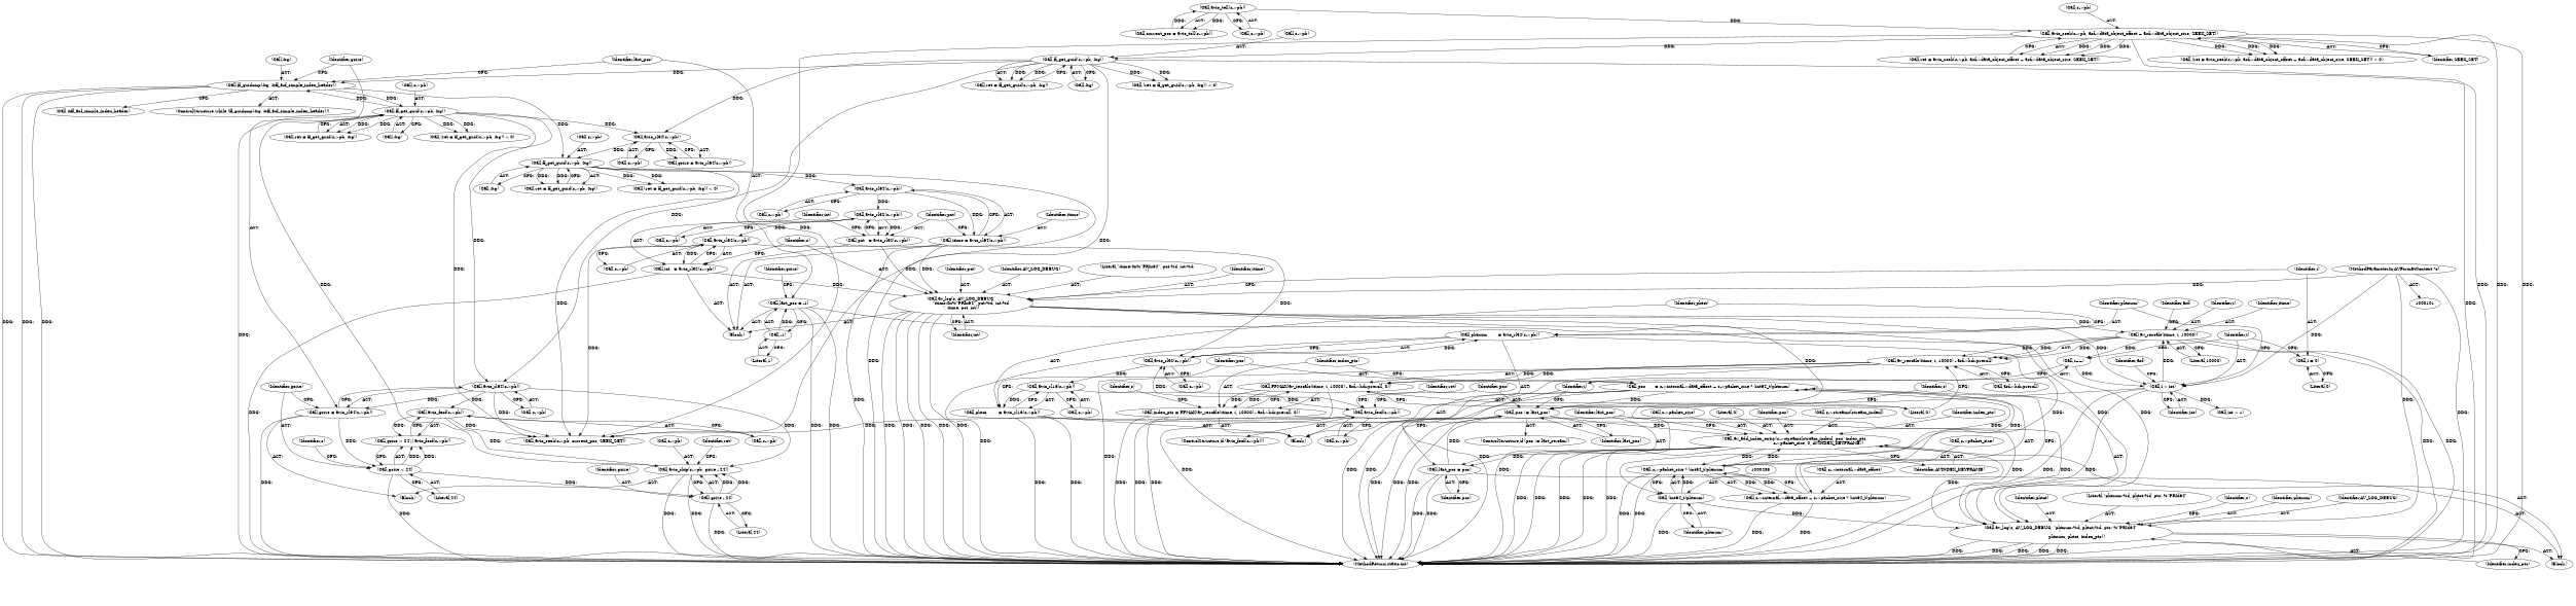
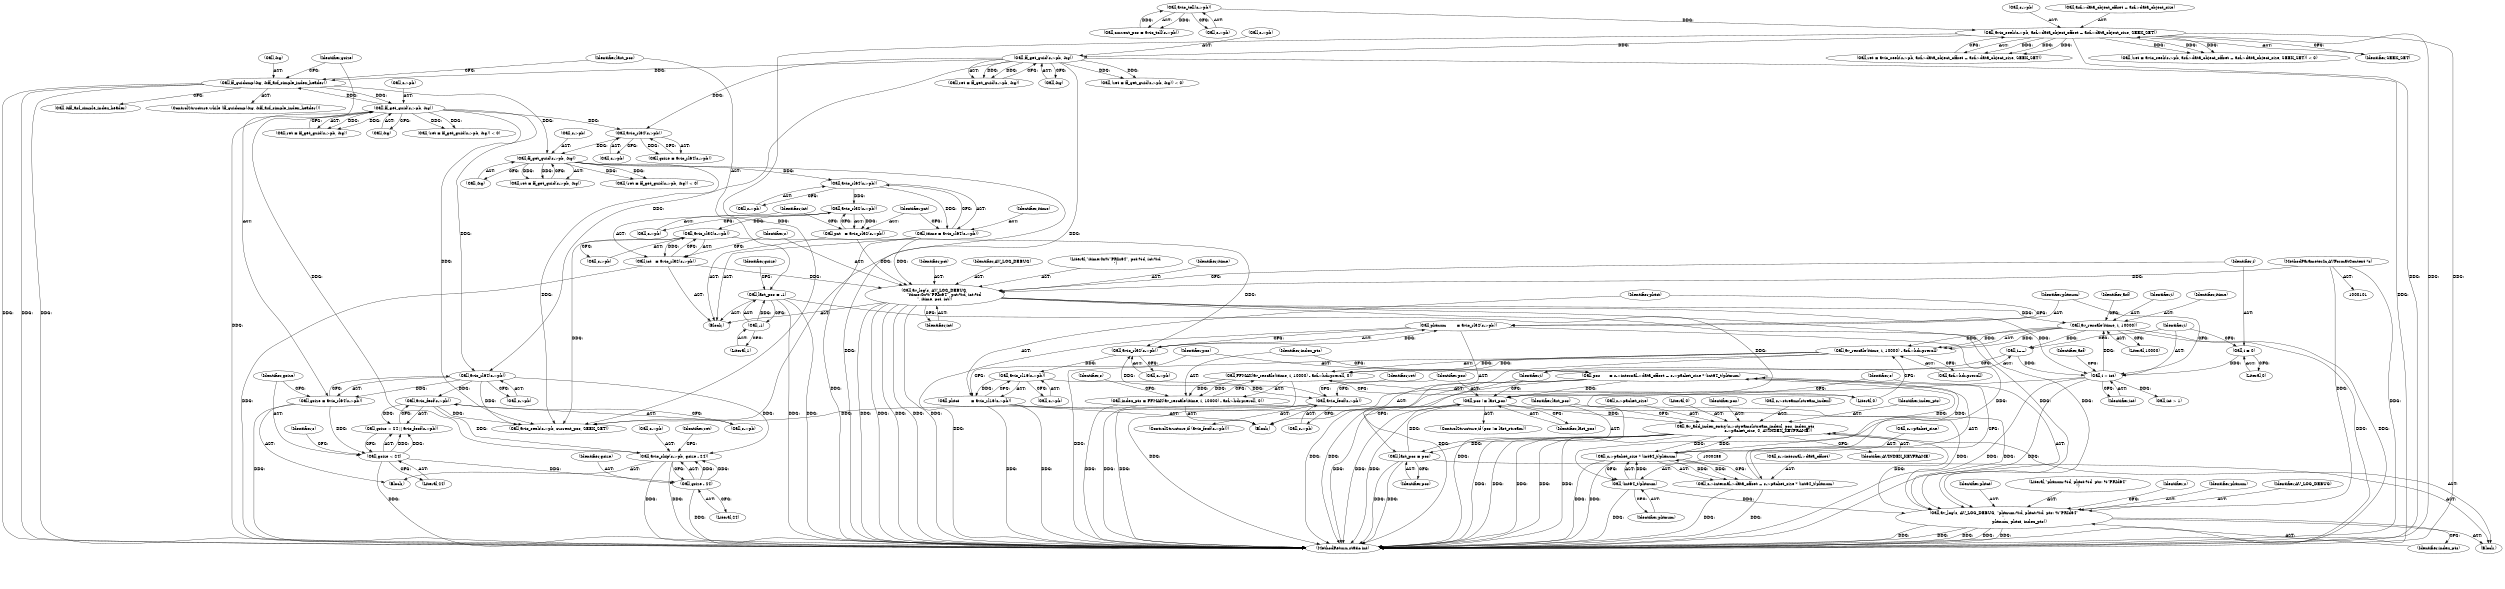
  digraph {
    n1 [label="(Call,pos       = s->internal->data_offset + s->packet_size * (int64_t)pktnum)"]
    n2 [label="(Call,pos != last_pos)"]
    n3 [label="(Call,s->internal->data_offset + s->packet_size * (int64_t)pktnum)"]
    n4 [label="(MethodReturn,static int)"]
    n5 [label="(Block,)"]
    n6 [label="(Call,av_add_index_entry(s->streams[stream_index], pos, index_pts,\n                                   s->packet_size, 0, AVINDEX_KEYFRAME))"]
    n7 [label="(ControlStructure,if (pos != last_stream))"]
    n8 [label="(Identifier,last_pos)"]
    n9 [label="(Call,s->packet_size * (int64_t)pktnum)"]
    n10 [label="(Call,(int64_t)pktnum)"]
    n11 [label="(Call,last_pos = pos)"]
    n12 [label="(Block,)"]
    n13 [label="(Identifier,AVINDEX_KEYFRAME)"]
    n14 [label="(Call,av_log(s, AV_LOG_DEBUG, \"pktnum:%d, pktct:%d  pts: %\"PRId64\"\n\",\n                        pktnum, pktct, index_pts))"]
    n15 [label="(Identifier,pktnum)"]
    n16 [label="(Identifier,pos)"]
    n17 [label="(Call,last_pos = -1)"]
    n18 [label="(Call,-1)"]
    n19 [label="(Block,)"]
    n20 [label="(Literal,1)"]
    n21 [label="(Identifier,index_pts)"]
    n22 [label="(Call,av_log(s, AV_LOG_DEBUG,\n               \"itime:0x%\"PRIx64\", pct:%d, ict:%d\n\", itime, pct, ict))"]
    n23 [label="(Call,av_rescale(itime, i, 10000))"]
    n24 [label="(Call,i < ict)"]
    n25 [label="(Identifier,ict)"]
    n26 [label="(Call,av_rescale(itime, i, 10000) - asf->hdr.preroll)"]
    n27 [label="(Call,i++)"]
    n28 [label="(Literal,10000)"]
    n29 [label="(Identifier,ict)"]
    n30 [label="(Call,ict > 1)"]
    n31 [label="(MethodParameterIn,AVFormatContext *s)"]
    1000101
    n33 [label="(Call,itime = avio_rl64(s->pb))"]
    n34 [label="(Call,avio_rl64(s->pb))"]
    n35 [label="(Call,avio_rl32(s->pb))"]
    n36 [label="(Call,s->pb)"]
    n37 [label="(Call,pct   = avio_rl32(s->pb))"]
    n38 [label="(Call,avio_rl32(s->pb))"]
    n39 [label="(Call,s->pb)"]
    n40 [label="(Call,ff_get_guid(s->pb, &g))"]
    n41 [label="(Call,ret = ff_get_guid(s->pb, &g))"]
    n42 [label="(Call,avio_seek(s->pb, current_pos, SEEK_SET))"]
    n43 [label="(Call,&g)"]
    n44 [label="(Call,(ret = ff_get_guid(s->pb, &g)) < 0)"]
    n45 [label="(Call,avio_rl64(s->pb))"]
    n46 [label="(Call,s->pb)"]
    n47 [label="(Call,gsize = avio_rl64(s->pb))"]
    n48 [label="(Call,ff_get_guid(s->pb, &g))"]
    n49 [label="(Call,avio_rl64(s->pb))"]
    n50 [label="(Call,ff_guidcmp(&g, &ff_asf_simple_index_header))"]
    n51 [label="(Call,ret = ff_get_guid(s->pb, &g))"]
    n52 [label="(Call,&g)"]
    n53 [label="(Call,(ret = ff_get_guid(s->pb, &g)) < 0)"]
    n54 [label="(Call,avio_skip(s->pb, gsize - 24))"]
    n55 [label="(Call,avio_feof(s->pb))"]
    n56 [label="(Call,gsize = avio_rl64(s->pb))"]
    n57 [label="(Call,s->pb)"]
    n58 [label="(Call,&ff_asf_simple_index_header)"]
    n59 [label="(ControlStructure,while (ff_guidcmp(&g, &ff_asf_simple_index_header)))"]
    n60 [label="(Call,gsize - 24)"]
    n61 [label="(Block,)"]
    n62 [label="(Literal,24)"]
    n63 [label="(Call,gsize < 24 || avio_feof(s->pb))"]
    n64 [label="(Call,s->pb)"]
    n65 [label="(Call,gsize < 24)"]
    n66 [label="(Call,ff_get_guid(s->pb, &g))"]
    n67 [label="(Call,(ret = ff_get_guid(s->pb, &g)) < 0)"]
    n68 [label="(Call,ret = ff_get_guid(s->pb, &g))"]
    n69 [label="(Call,&g)"]
    n70 [label="(Call,avio_seek(s->pb, asf->data_object_offset + asf->data_object_size, SEEK_SET))"]
    n71 [label="(Call,ret = avio_seek(s->pb, asf->data_object_offset + asf->data_object_size, SEEK_SET))"]
    n72 [label="(Call,(ret = avio_seek(s->pb, asf->data_object_offset + asf->data_object_size, SEEK_SET)) < 0)"]
    n73 [label="(Identifier,SEEK_SET)"]
    n74 [label="(Call,avio_tell(s->pb))"]
    n75 [label="(Call,s->pb)"]
    n76 [label="(Call,current_pos = avio_tell(s->pb))"]
    n77 [label="(Literal,24)"]
    n78 [label="(Call,ict   = avio_rl32(s->pb))"]
    n79 [label="(Call,avio_rl32(s->pb))"]
    n80 [label="(Call,s->pb)"]
    n81 [label="(Call,pktnum        = avio_rl32(s->pb))"]
    n82 [label="(Call,avio_rl16(s->pb))"]
    n83 [label="(Call,s->pb)"]
    n84 [label="(Call,avio_feof(s->pb))"]
    n85 [label="(Call,pktct         = avio_rl16(s->pb))"]
    n86 [label="(Call,s->pb)"]
    n87 [label="(ControlStructure,if (avio_feof(s->pb)))"]
    n88 [label="(Call,s->pb)"]
    n89 [label="(Call,index_pts = FFMAX(av_rescale(itime, i, 10000) - asf->hdr.preroll, 0))"]
    n90 [label="(Call,FFMAX(av_rescale(itime, i, 10000) - asf->hdr.preroll, 0))"]
    n91 [label="(Literal,0)"]
    n92 [label="(Call,asf->hdr.preroll)"]
    n93 [label="(Identifier,i)"]
    n94 [label="(Call,i = 0)"]
    n95 [label="(Literal,0)"]
    n96 [label="(Identifier,index_pts)"]
    n97 [label="(Identifier,gsize)"]
+   n98 [label="(Call,asf->data_object_offset + asf->data_object_size)"]
    n99 [label="(Identifier,pct)"]
    n100 [label="(Identifier,asf)"]
    n101 [label="(Call,s->pb)"]
    n102 [label="(Call,&g)"]
    n103 [label="(Call,s->pb)"]
    n104 [label="(Call,s->streams[stream_index])"]
    n105 [label="(Identifier,pktct)"]
    n106 [label="(Identifier,s)"]
    n107 [label="(Identifier,itime)"]
    n108 [label="(Identifier,index_pts)"]
    n109 [label="(Call,s->packet_size)"]
    n110 [label="(Identifier,i)"]
    n111 [label="(Identifier,i)"]
    n112 [label="(Identifier,pct)"]
    n113 [label="(Literal,\"pktnum:%d, pktct:%d  pts: %\"PRId64\"\n\")"]
    n114 [label="(Call,s->pb)"]
    n115 [label="(Identifier,gsize)"]
    n116 [label="(Identifier,gsize)"]
    n117 [label="(Identifier,s)"]
    n118 [label="(Identifier,last_pos)"]
    n119 [label="(Identifier,AV_LOG_DEBUG)"]
    n120 [label="(Identifier,last_pos)"]
    n121 [label="(Identifier,s)"]
    n122 [label="(Identifier,itime)"]
    n123 [label="(Identifier,itime)"]
    n124 [label="(Identifier,s)"]
    n125 [label="(Identifier,asf)"]
    n126 [label="(Identifier,pktct)"]
    n127 [label="(Literal,0)"]
    n128 [label="(Identifier,pos)"]
    n129 [label="(Identifier,pos)"]
    n130 [label="(Identifier,gsize)"]
    n131 [label="(Identifier,pktnum)"]
    n132 [label="(Identifier,pktnum)"]
    n133 [label="(Call,s->internal->data_offset)"]
    n134 [label="(Literal,\"itime:0x%\"PRIx64\", pct:%d, ict:%d\n\")"]
    n135 [label="(Call,s->packet_size)"]
    n136 [label="(Identifier,ret)"]
    n137 [label="(Identifier,ret)"]
    n138 [label="(Call,s->pb)"]
    n139 [label="(Identifier,i)"]
    n140 [label="(Identifier,AV_LOG_DEBUG)"]
    n141 [label="(Identifier,ict)"]
    n142 [label="(Identifier,pos)"]
    n143 [label="(Call,s->pb)"]
    n144 [label="(Identifier,s)"]
    1000288
    n1 -> n2 [label="DDG: "]
    n1 -> n3 [label="CFG: "]
    n1 -> n4 [label="DDG: "]
    n1 -> n4 [label="DDG: "]
    n1 -> n5 [label="AST: "]
    n2 -> n4 [label="DDG: "]
    n2 -> n4 [label="DDG: "]
    n2 -> n4 [label="DDG: "]
    n2 -> n6 [label="DDG: "]
    n2 -> n7 [label="AST: "]
    n2 -> n8 [label="CFG: "]
    n3 -> n1 [label="AST: "]
    n3 -> n4 [label="DDG: "]
    n3 -> n4 [label="DDG: "]
    n3 -> n9 [label="CFG: "]
    n6 -> n4 [label="DDG: "]
    n6 -> n4 [label="DDG: "]
    n6 -> n4 [label="DDG: "]
    n6 -> n4 [label="DDG: "]
    n6 -> n4 [label="DDG: "]
    n6 -> n9 [label="DDG: "]
    n6 -> n11 [label="DDG: "]
    n6 -> n12 [label="AST: "]
    n6 -> n13 [label="CFG: "]
    n8 -> n2 [label="AST: "]
    n9 -> n1 [label="DDG: "]
    n9 -> n1 [label="DDG: "]
    n9 -> n3 [label="AST: "]
    n9 -> n3 [label="DDG: "]
    n9 -> n3 [label="DDG: "]
    n9 -> n4 [label="DDG: "]
    n9 -> n4 [label="DDG: "]
    n9 -> n6 [label="DDG: "]
    n9 -> n10 [label="CFG: "]
    n10 -> n4 [label="DDG: "]
    n10 -> n9 [label="AST: "]
    n10 -> n9 [label="DDG: "]
    n10 -> n14 [label="DDG: "]
    n10 -> n15 [label="CFG: "]
    n11 -> n2 [label="DDG: "]
    n11 -> n4 [label="DDG: "]
    n11 -> n4 [label="DDG: "]
    n11 -> n12 [label="AST: "]
    n11 -> n16 [label="CFG: "]
    n13 -> n6 [label="AST: "]
    n14 -> n4 [label="DDG: "]
    n14 -> n4 [label="DDG: "]
    n14 -> n4 [label="DDG: "]
    n14 -> n4 [label="DDG: "]
    n14 -> n4 [label="DDG: "]
    n14 -> n6 [label="DDG: "]
    n14 -> n12 [label="AST: "]
    n14 -> n21 [label="CFG: "]
    n15 -> n10 [label="AST: "]
    n16 -> n11 [label="AST: "]
    n17 -> n2 [label="DDG: "]
    n17 -> n4 [label="DDG: "]
    n17 -> n4 [label="DDG: "]
    n17 -> n18 [label="CFG: "]
    n17 -> n19 [label="AST: "]
    n18 -> n17 [label="AST: "]
    n18 -> n17 [label="DDG: "]
    n18 -> n20 [label="CFG: "]
    n20 -> n18 [label="AST: "]
    n21 -> n14 [label="AST: "]
    n22 -> n4 [label="DDG: "]
    n22 -> n4 [label="DDG: "]
    n22 -> n4 [label="DDG: "]
    n22 -> n4 [label="DDG: "]
    n22 -> n4 [label="DDG: "]
    n22 -> n14 [label="DDG: "]
    n22 -> n14 [label="DDG: "]
    n22 -> n19 [label="AST: "]
    n22 -> n23 [label="DDG: "]
    n22 -> n24 [label="DDG: "]
    n22 -> n25 [label="CFG: "]
    n23 -> n4 [label="DDG: "]
    n23 -> n4 [label="DDG: "]
    n23 -> n26 [label="AST: "]
    n23 -> n26 [label="DDG: "]
    n23 -> n26 [label="DDG: "]
    n23 -> n26 [label="DDG: "]
    n23 -> n27 [label="DDG: "]
    n23 -> n28 [label="CFG: "]
    n24 -> n4 [label="DDG: "]
    n24 -> n4 [label="DDG: "]
    n24 -> n4 [label="DDG: "]
    n24 -> n23 [label="DDG: "]
    n24 -> n29 [label="CFG: "]
    n24 -> n30 [label="DDG: "]
    n25 -> n22 [label="AST: "]
    n26 -> n4 [label="DDG: "]
    n26 -> n4 [label="DDG: "]
    n26 -> n90 [label="AST: "]
    n26 -> n90 [label="DDG: "]
    n26 -> n90 [label="DDG: "]
    n26 -> n92 [label="CFG: "]
    n27 -> n24 [label="DDG: "]
    n27 -> n93 [label="CFG: "]
    n28 -> n23 [label="AST: "]
    n29 -> n24 [label="AST: "]
    n31 -> n4 [label="DDG: "]
    n31 -> n14 [label="DDG: "]
    n31 -> n22 [label="DDG: "]
    n31 -> 1000101 [label="AST: "]
    n33 -> n4 [label="DDG: "]
    n33 -> n19 [label="AST: "]
    n33 -> n22 [label="DDG: "]
    n33 -> n34 [label="CFG: "]
    n34 -> n33 [label="AST: "]
    n34 -> n33 [label="DDG: "]
    n34 -> n35 [label="DDG: "]
    n34 -> n36 [label="CFG: "]
    n35 -> n37 [label="AST: "]
    n35 -> n37 [label="DDG: "]
    n35 -> n38 [label="DDG: "]
    n35 -> n39 [label="CFG: "]
    n36 -> n34 [label="AST: "]
    n37 -> n19 [label="AST: "]
    n37 -> n22 [label="DDG: "]
    n37 -> n35 [label="CFG: "]
    n38 -> n42 [label="DDG: "]
    n38 -> n78 [label="AST: "]
    n38 -> n78 [label="DDG: "]
    n38 -> n79 [label="DDG: "]
    n38 -> n80 [label="CFG: "]
    n39 -> n35 [label="AST: "]
    n40 -> n4 [label="DDG: "]
    n40 -> n34 [label="DDG: "]
    n40 -> n41 [label="AST: "]
    n40 -> n41 [label="DDG: "]
    n40 -> n41 [label="DDG: "]
    n40 -> n42 [label="DDG: "]
    n40 -> n43 [label="CFG: "]
    n40 -> n44 [label="DDG: "]
    n40 -> n44 [label="DDG: "]
    n41 -> n40 [label="CFG: "]
    n43 -> n40 [label="AST: "]
    n45 -> n40 [label="DDG: "]
    n45 -> n46 [label="CFG: "]
    n45 -> n47 [label="AST: "]
    n45 -> n47 [label="DDG: "]
    n46 -> n45 [label="AST: "]
    n47 -> n45 [label="CFG: "]
    n48 -> n4 [label="DDG: "]
    n48 -> n42 [label="DDG: "]
    n48 -> n45 [label="DDG: "]
    n48 -> n49 [label="DDG: "]
    n48 -> n50 [label="DDG: "]
    n48 -> n51 [label="AST: "]
    n48 -> n51 [label="DDG: "]
    n48 -> n51 [label="DDG: "]
    n48 -> n52 [label="CFG: "]
    n48 -> n53 [label="DDG: "]
    n48 -> n53 [label="DDG: "]
    n49 -> n42 [label="DDG: "]
    n49 -> n54 [label="DDG: "]
    n49 -> n55 [label="DDG: "]
    n49 -> n56 [label="AST: "]
    n49 -> n56 [label="DDG: "]
    n49 -> n57 [label="CFG: "]
    n50 -> n4 [label="DDG: "]
    n50 -> n4 [label="DDG: "]
    n50 -> n4 [label="DDG: "]
    n50 -> n40 [label="DDG: "]
    n50 -> n48 [label="DDG: "]
    n50 -> n58 [label="CFG: "]
    n50 -> n59 [label="AST: "]
    n51 -> n48 [label="CFG: "]
    n52 -> n48 [label="AST: "]
    n54 -> n4 [label="DDG: "]
    n54 -> n4 [label="DDG: "]
    n54 -> n48 [label="DDG: "]
    n54 -> n60 [label="CFG: "]
    n54 -> n61 [label="AST: "]
    n55 -> n42 [label="DDG: "]
    n55 -> n54 [label="DDG: "]
    n55 -> n63 [label="AST: "]
    n55 -> n63 [label="DDG: "]
    n55 -> n64 [label="CFG: "]
    n56 -> n4 [label="DDG: "]
    n56 -> n49 [label="CFG: "]
    n56 -> n61 [label="AST: "]
    n56 -> n65 [label="DDG: "]
    n57 -> n49 [label="AST: "]
    n60 -> n4 [label="DDG: "]
    n60 -> n54 [label="AST: "]
    n60 -> n54 [label="DDG: "]
    n60 -> n54 [label="DDG: "]
    n60 -> n62 [label="CFG: "]
    n62 -> n60 [label="AST: "]
    n63 -> n55 [label="CFG: "]
    n63 -> n65 [label="CFG: "]
    n64 -> n55 [label="AST: "]
    n65 -> n4 [label="DDG: "]
    n65 -> n60 [label="DDG: "]
    n65 -> n63 [label="AST: "]
    n65 -> n63 [label="DDG: "]
    n65 -> n63 [label="DDG: "]
    n65 -> n77 [label="CFG: "]
    n66 -> n4 [label="DDG: "]
    n66 -> n42 [label="DDG: "]
    n66 -> n45 [label="DDG: "]
    n66 -> n49 [label="DDG: "]
    n66 -> n50 [label="DDG: "]
    n66 -> n67 [label="DDG: "]
    n66 -> n67 [label="DDG: "]
    n66 -> n68 [label="AST: "]
    n66 -> n68 [label="DDG: "]
    n66 -> n68 [label="DDG: "]
    n66 -> n69 [label="CFG: "]
    n68 -> n66 [label="CFG: "]
    n69 -> n66 [label="AST: "]
    n70 -> n4 [label="DDG: "]
    n70 -> n4 [label="DDG: "]
    n70 -> n4 [label="DDG: "]
    n70 -> n42 [label="DDG: "]
    n70 -> n66 [label="DDG: "]
    n70 -> n71 [label="AST: "]
    n70 -> n71 [label="DDG: "]
    n70 -> n71 [label="DDG: "]
    n70 -> n71 [label="DDG: "]
    n70 -> n72 [label="DDG: "]
    n70 -> n72 [label="DDG: "]
    n70 -> n72 [label="DDG: "]
    n70 -> n73 [label="CFG: "]
    n71 -> n70 [label="CFG: "]
    n73 -> n70 [label="AST: "]
    n74 -> n70 [label="DDG: "]
    n74 -> n75 [label="CFG: "]
    n74 -> n76 [label="AST: "]
    n74 -> n76 [label="DDG: "]
    n75 -> n74 [label="AST: "]
    n76 -> n74 [label="DDG: "]
    n77 -> n65 [label="AST: "]
    n78 -> n4 [label="DDG: "]
    n78 -> n19 [label="AST: "]
    n78 -> n22 [label="DDG: "]
    n78 -> n38 [label="CFG: "]
    n79 -> n81 [label="AST: "]
    n79 -> n81 [label="DDG: "]
    n79 -> n82 [label="DDG: "]
    n79 -> n83 [label="CFG: "]
    n80 -> n38 [label="AST: "]
    n81 -> n4 [label="DDG: "]
    n81 -> n5 [label="AST: "]
    n81 -> n10 [label="DDG: "]
    n81 -> n79 [label="CFG: "]
    n82 -> n84 [label="DDG: "]
    n82 -> n85 [label="AST: "]
    n82 -> n85 [label="DDG: "]
    n82 -> n86 [label="CFG: "]
    n83 -> n79 [label="AST: "]
    n84 -> n4 [label="DDG: "]
    n84 -> n42 [label="DDG: "]
    n84 -> n79 [label="DDG: "]
    n84 -> n87 [label="AST: "]
    n84 -> n88 [label="CFG: "]
    n85 -> n4 [label="DDG: "]
    n85 -> n4 [label="DDG: "]
    n85 -> n5 [label="AST: "]
    n85 -> n14 [label="DDG: "]
    n85 -> n82 [label="CFG: "]
    n86 -> n82 [label="AST: "]
    n88 -> n84 [label="AST: "]
    n89 -> n4 [label="DDG: "]
    n89 -> n4 [label="DDG: "]
    n89 -> n5 [label="AST: "]
    n89 -> n14 [label="DDG: "]
    n89 -> n90 [label="CFG: "]
    n90 -> n4 [label="DDG: "]
    n90 -> n89 [label="AST: "]
    n90 -> n89 [label="DDG: "]
    n90 -> n89 [label="DDG: "]
    n90 -> n91 [label="CFG: "]
    n91 -> n26 [label="CFG: "]
    n91 -> n90 [label="AST: "]
    n92 -> n26 [label="AST: "]
    n93 -> n2 [label="CFG: "]
    n93 -> n11 [label="CFG: "]
    n93 -> n27 [label="AST: "]
-   n31 -> n24 [label="DDG: "]
+   n94 -> n24 [label="DDG: "]
    n94 -> n95 [label="CFG: "]
    n95 -> n94 [label="AST: "]
    n96 -> n1 [label="CFG: "]
    n96 -> n89 [label="AST: "]
    n97 -> n60 [label="AST: "]
+   n98 -> n70 [label="AST: "]
    n99 -> n33 [label="CFG: "]
    n99 -> n37 [label="AST: "]
    n100 -> n23 [label="CFG: "]
    n101 -> n54 [label="AST: "]
    n102 -> n50 [label="AST: "]
    n103 -> n66 [label="AST: "]
    n104 -> n6 [label="AST: "]
    n105 -> n14 [label="AST: "]
    n106 -> n2 [label="CFG: "]
    n106 -> n14 [label="AST: "]
    n107 -> n22 [label="AST: "]
    n108 -> n6 [label="AST: "]
    n109 -> n6 [label="AST: "]
    n110 -> n22 [label="CFG: "]
    n110 -> n94 [label="AST: "]
    n111 -> n23 [label="AST: "]
    n112 -> n22 [label="AST: "]
    n113 -> n14 [label="AST: "]
    n114 -> n48 [label="AST: "]
    n115 -> n50 [label="CFG: "]
    n115 -> n56 [label="AST: "]
    n116 -> n56 [label="CFG: "]
    n116 -> n65 [label="AST: "]
    n117 -> n89 [label="CFG: "]
    n118 -> n17 [label="AST: "]
    n118 -> n50 [label="CFG: "]
    n119 -> n22 [label="AST: "]
    n120 -> n6 [label="CFG: "]
    n120 -> n11 [label="AST: "]
    n121 -> n22 [label="AST: "]
    n121 -> n78 [label="CFG: "]
    n122 -> n33 [label="AST: "]
    n123 -> n23 [label="AST: "]
    n124 -> n14 [label="CFG: "]
    n125 -> n24 [label="CFG: "]
    n126 -> n81 [label="CFG: "]
    n126 -> n85 [label="AST: "]
    n127 -> n6 [label="AST: "]
    n128 -> n1 [label="AST: "]
    n128 -> n85 [label="CFG: "]
    n129 -> n2 [label="AST: "]
    n129 -> n84 [label="CFG: "]
    n130 -> n17 [label="CFG: "]
    n131 -> n24 [label="CFG: "]
    n131 -> n81 [label="AST: "]
    n132 -> n14 [label="AST: "]
    n133 -> n3 [label="AST: "]
    n134 -> n22 [label="AST: "]
    n135 -> n9 [label="AST: "]
    n136 -> n84 [label="CFG: "]
    n137 -> n54 [label="CFG: "]
    n138 -> n70 [label="AST: "]
    n139 -> n24 [label="AST: "]
    n139 -> n27 [label="CFG: "]
    n139 -> n94 [label="CFG: "]
    n140 -> n14 [label="AST: "]
    n141 -> n37 [label="CFG: "]
    n141 -> n78 [label="AST: "]
    n142 -> n6 [label="AST: "]
    n143 -> n40 [label="AST: "]
    n144 -> n65 [label="CFG: "]
    1000288 -> n10 [label="AST: "]
  }
